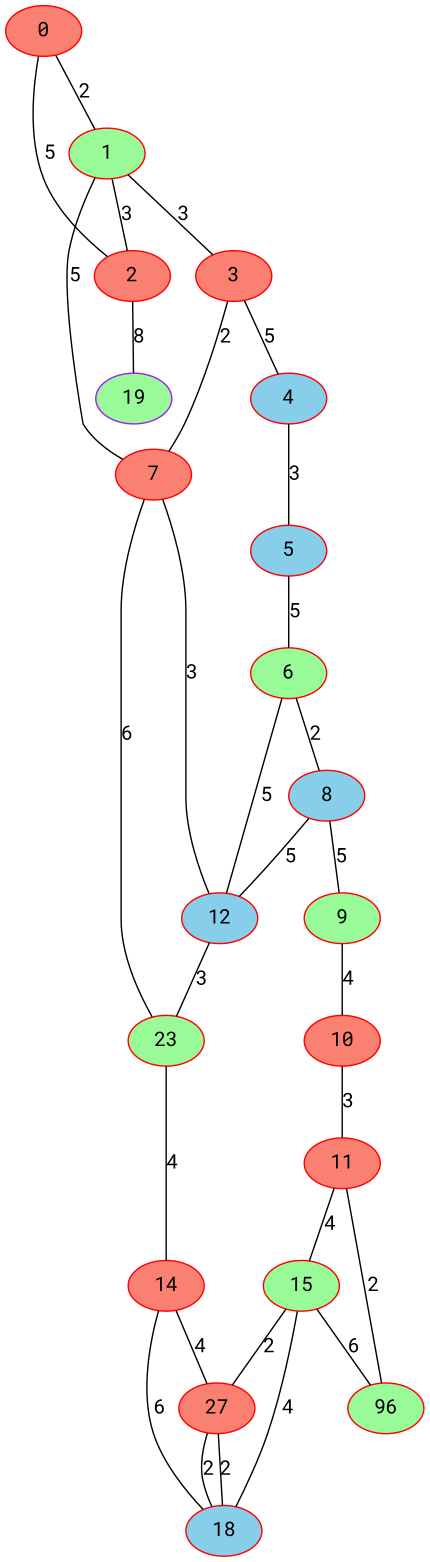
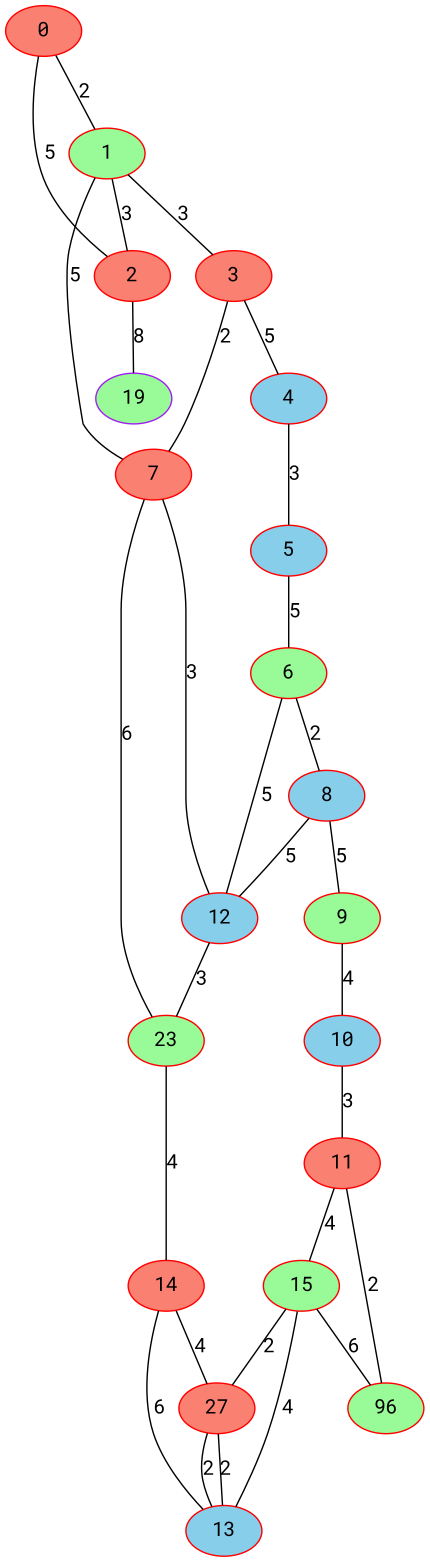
  graph {
    fontname="Roboto Mono"
    node [color=red fillcolor=salmon fontname="Roboto Mono" style=filled weight=1]
    edge [fontname="Roboto Mono"]
    1 [fillcolor=palegreen]
    0
    2
    3
    7
    19 [color=purple fillcolor=palegreen weight=4]
    4 [fillcolor=skyblue]
    12 [fillcolor=skyblue]
    n9 [fillcolor=palegreen label=23]
    5 [fillcolor=skyblue]
    6 [fillcolor=palegreen]
    8 [fillcolor=skyblue]
    9 [fillcolor=palegreen]
    14
-   10
+   10 [fillcolor=skyblue]
    11
    15 [fillcolor=palegreen]
    n18 [fillcolor=palegreen label=96]
    n19 [label=27]
-   18 [fillcolor=skyblue]
+   18 [fillcolor=skyblue label=13]
    1 -- 2 [label=3]
    1 -- 3 [label=3]
    1 -- 7 [label=5]
    0 -- 1 [label=2]
    0 -- 2 [label=5]
    2 -- 19 [label=8]
    3 -- 7 [label=2]
    3 -- 4 [label=5]
    7 -- 12 [label=3]
    7 -- n9 [label=6]
    4 -- 5 [label=3]
    12 -- n9 [label=3]
    n9 -- 14 [label=4]
    5 -- 6 [label=5]
    6 -- 12 [label=5]
    6 -- 8 [label=2]
    8 -- 12 [label=5]
    8 -- 9 [label=5]
    9 -- 10 [label=4]
    14 -- n19 [label=4]
    14 -- 18 [label=6]
    10 -- 11 [label=3]
    11 -- 15 [label=4]
    11 -- n18 [label=2]
    15 -- n18 [label=6]
    15 -- n19 [label=2]
    15 -- 18 [label=4]
    n19 -- 18 [label=2]
    n19 -- 18 [label=2]
  }
